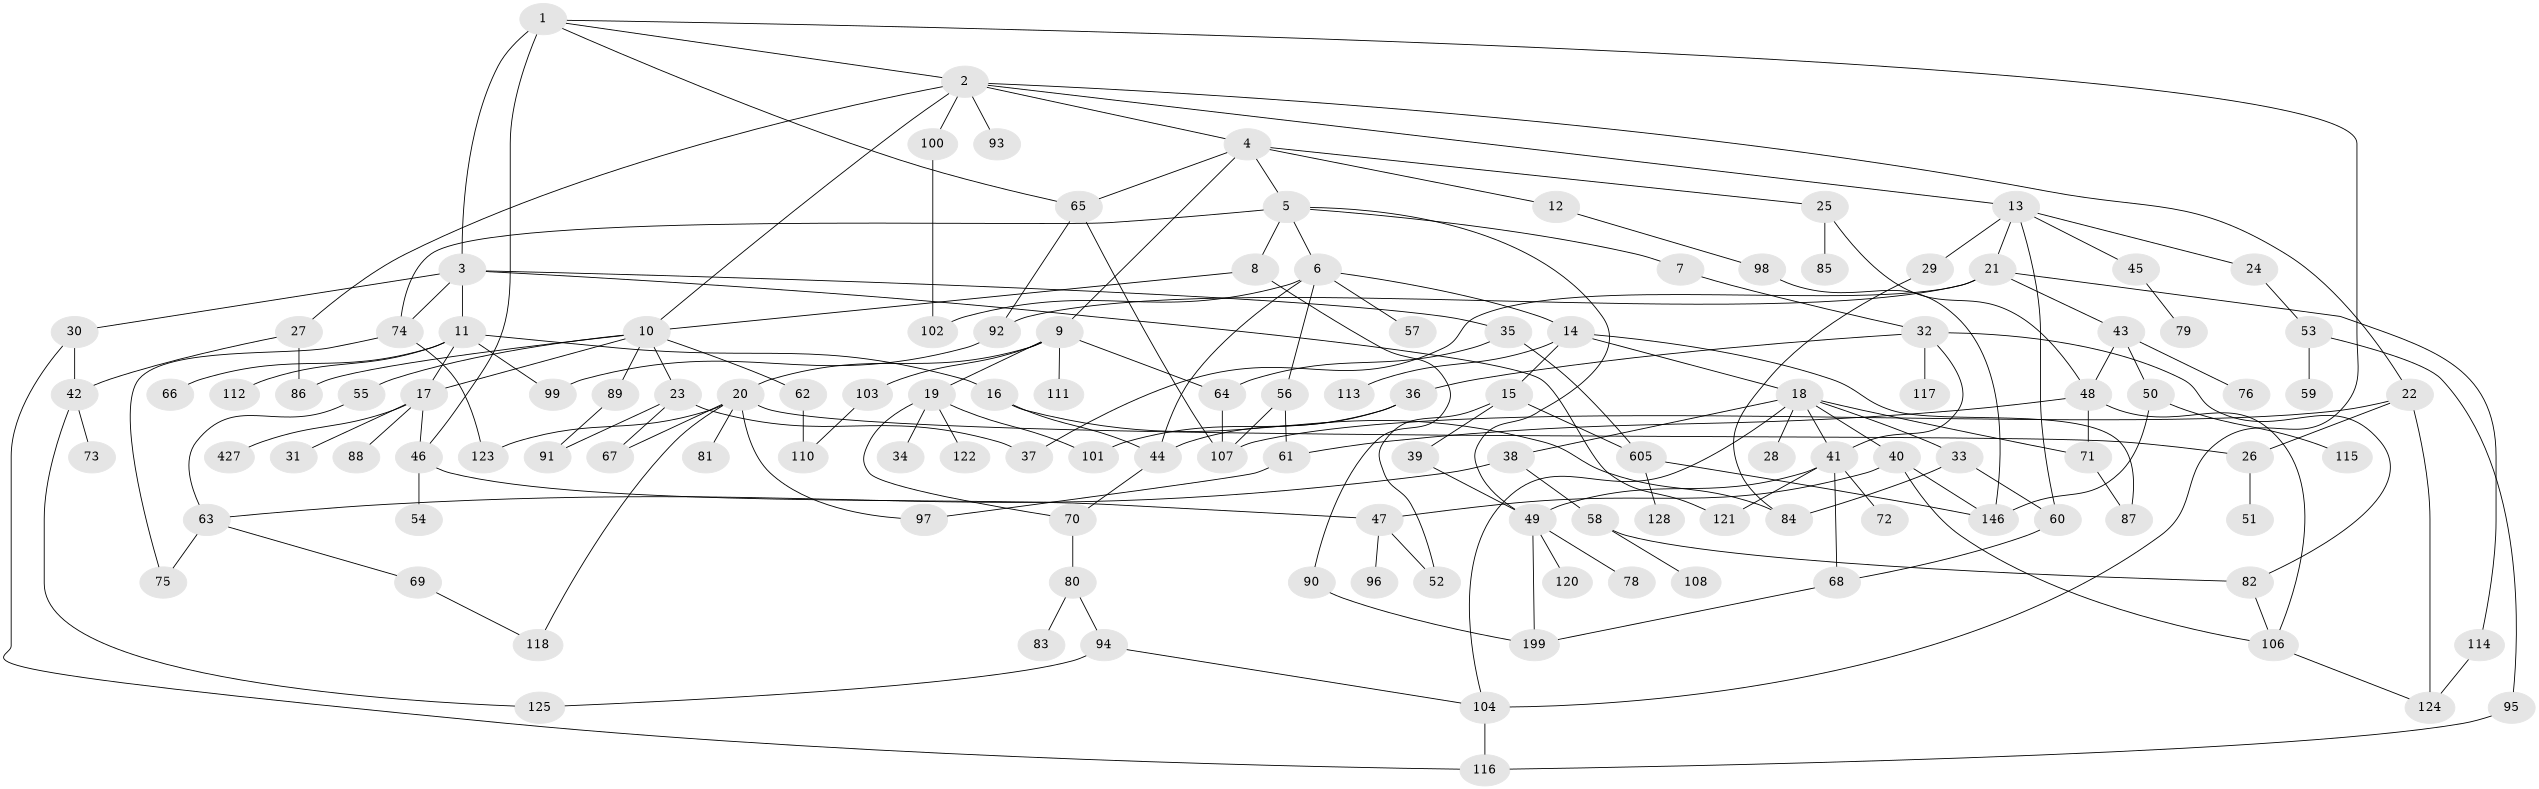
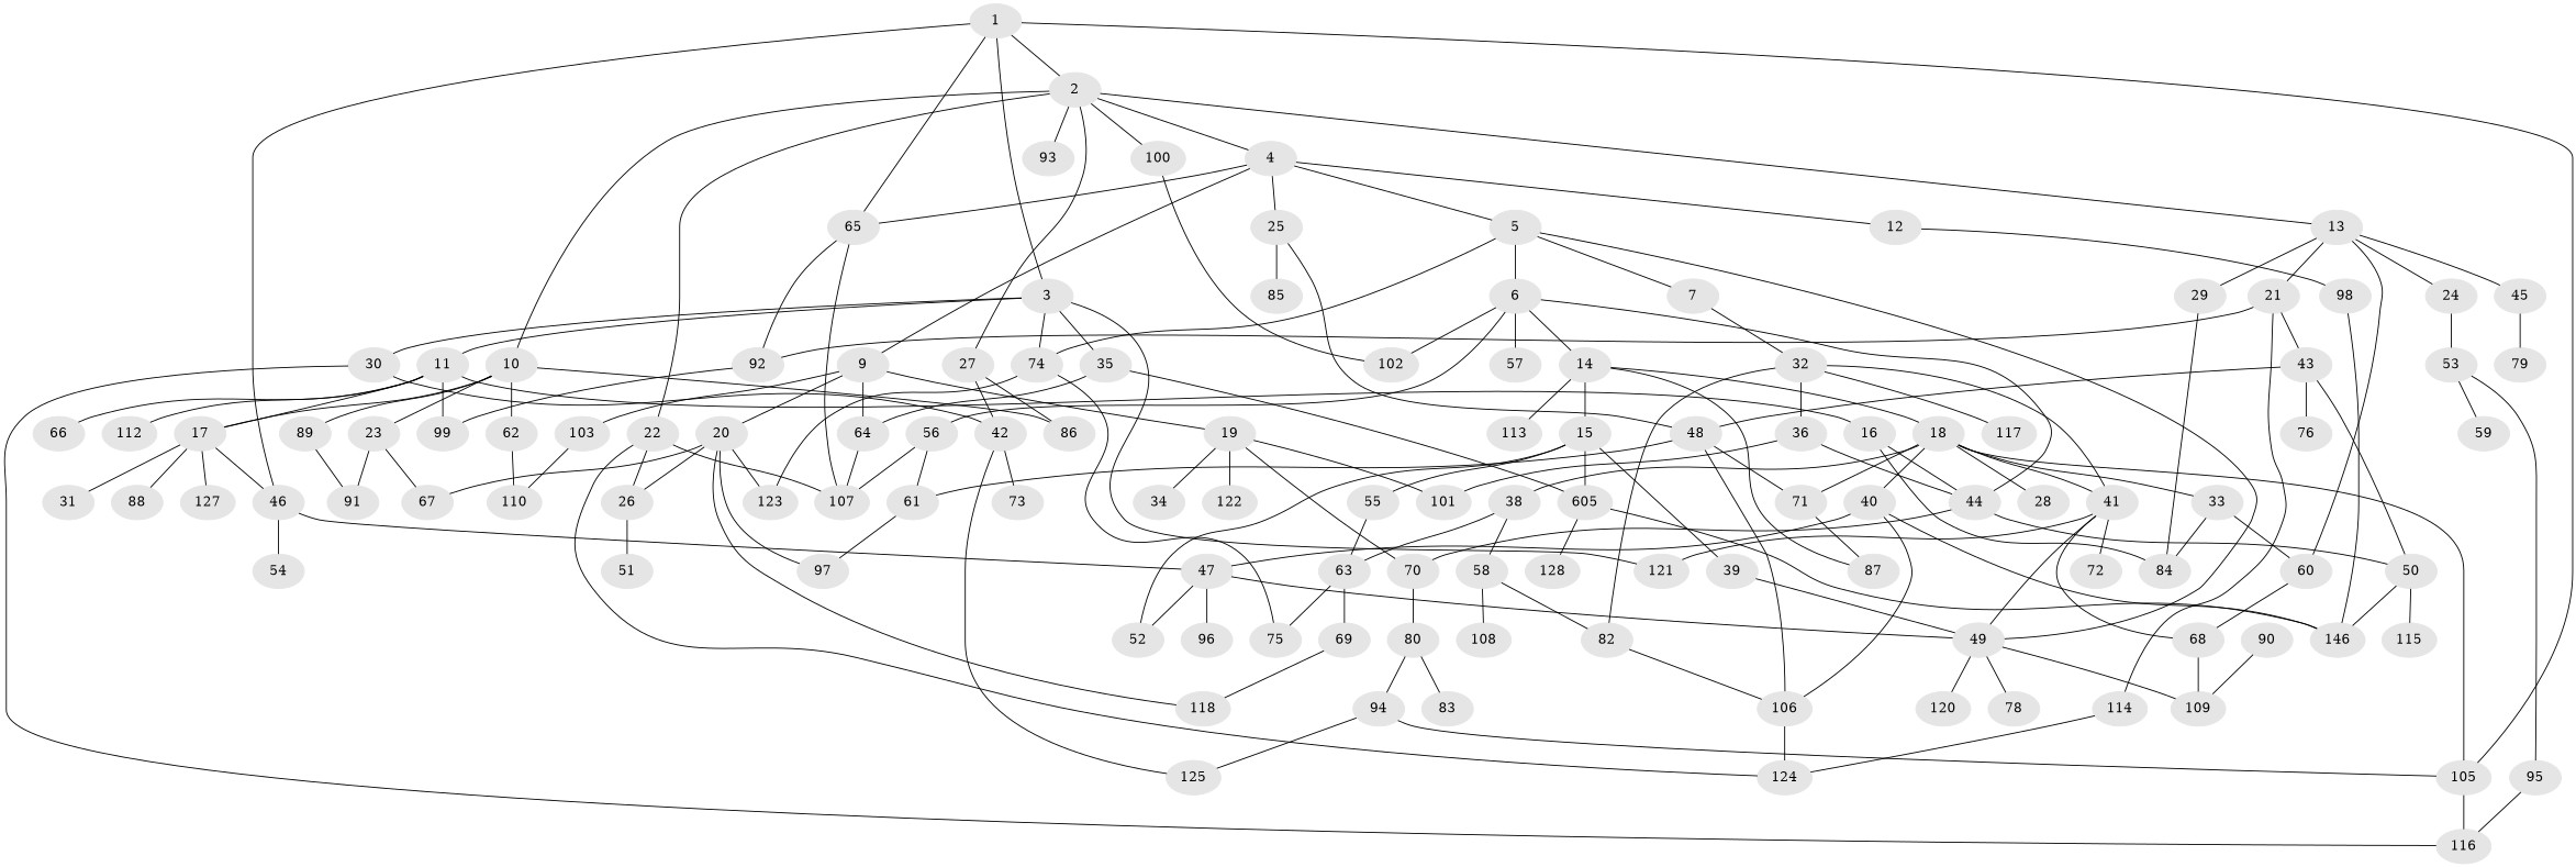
  graph {
    node [color=gray90 style=filled]
    1
    2
    3
    46
    65
-   104
+   104 [label=105]
    4
    10
    13
    22
    27
    93
    100
    11
    30
    35
    74
    121
    47
    54
    92
    107
    116
    5
    9
    12
    25
    17
    23
    62
    86
    89
    21
    24
    29
    45
    60
    26
    124
    42
    102
    16
    66
    99
    112
    64
    n47 [label=605]
    123
    75
    6
    7
-   8
    49
    19
    20
    103
-   111
    98
    48
    85
    14
    44
    56
    57
    32
    90
    78
-   109 [label=199]
+   109
    120
    15
    18
    87
    113
    70
    50
    61
    41
    36
    82
    117
    34
    101
    122
    67
-   81
    97
    118
    110
    31
    88
-   127 [label=427]
-   37
+   127
    91
    84
    n95 [label=146]
    43
    114
    53
    79
    68
    39
    52
    55
    28
    33
    38
    40
    71
    63
    128
    58
    106
    72
    80
    51
    76
    59
    95
    73
    125
    108
    69
    96
    115
    83
    94
    1 -- 2
    1 -- 3
    1 -- 46
    1 -- 65
    1 -- 104
    2 -- 4
    2 -- 10
    2 -- 13
    2 -- 22
    2 -- 27
    2 -- 93
    2 -- 100
    3 -- 11
    3 -- 30
    3 -- 35
    3 -- 74
    3 -- 121
    46 -- 47
    46 -- 54
    65 -- 92
    65 -- 107
    104 -- 116
    4 -- 65
    4 -- 5
    4 -- 9
    4 -- 12
    4 -- 25
    10 -- 17
    10 -- 23
    10 -- 62
    10 -- 86
    10 -- 89
    13 -- 21
    13 -- 24
    13 -- 29
    13 -- 45
    13 -- 60
    22 -- 107
    22 -- 26
    22 -- 124
    27 -- 86
    27 -- 42
    100 -- 102
    11 -- 17
    11 -- 16
    11 -- 66
    11 -- 99
    11 -- 112
    30 -- 116
    30 -- 42
    35 -- 64
    35 -- n47
    74 -- 123
    74 -- 75
+   47 -- 49
    47 -- 52
    47 -- 96
    92 -- 99
    5 -- 74
    5 -- 6
    5 -- 7
-   5 -- 8
    5 -- 49
    9 -- 64
    9 -- 19
    9 -- 20
    9 -- 103
-   9 -- 111
    12 -- 98
    25 -- 48
    25 -- 85
    17 -- 46
    17 -- 31
    17 -- 88
    17 -- 127
    23 -- 67
-   23 -- 37
    23 -- 91
    62 -- 110
    89 -- 91
    21 -- 92
-   21 -- 37
    21 -- 43
    21 -- 114
    24 -- 53
    29 -- 84
    45 -- 79
    60 -- 68
    26 -- 51
    42 -- 73
    42 -- 125
    16 -- 44
    16 -- 84
    64 -- 107
    n47 -- n95
    n47 -- 128
    6 -- 102
    6 -- 14
    6 -- 44
    6 -- 56
    6 -- 57
    7 -- 32
-   8 -- 10
-   8 -- 90
    49 -- 78
    49 -- 109
    49 -- 120
    19 -- 70
    19 -- 34
    19 -- 101
    19 -- 122
    20 -- 26
    20 -- 123
    20 -- 67
-   20 -- 81
    20 -- 97
    20 -- 118
    103 -- 110
    98 -- n95
    48 -- 61
    48 -- 71
    48 -- 106
    14 -- 15
    14 -- 18
    14 -- 87
    14 -- 113
    44 -- 70
+   44 -- 50
    56 -- 107
    56 -- 61
    32 -- 41
    32 -- 36
    32 -- 82
    32 -- 117
    90 -- 109
    15 -- n47
    15 -- 39
    15 -- 52
-   10 -- 55
+   15 -- 55
    18 -- 104
    18 -- 41
    18 -- 28
    18 -- 33
    18 -- 38
    18 -- 40
    18 -- 71
    70 -- 80
    50 -- n95
    50 -- 115
    61 -- 97
    41 -- 121
    41 -- 49
    41 -- 68
    41 -- 72
    36 -- 44
    36 -- 101
    82 -- 106
    43 -- 48
    43 -- 50
    43 -- 76
    114 -- 124
    53 -- 59
    53 -- 95
    68 -- 109
    39 -- 49
    55 -- 63
    33 -- 60
    33 -- 84
    38 -- 63
    38 -- 58
    40 -- 47
    40 -- n95
    40 -- 106
    71 -- 87
    63 -- 75
    63 -- 69
    58 -- 82
    58 -- 108
    106 -- 124
    80 -- 83
    80 -- 94
    95 -- 116
    69 -- 118
    94 -- 104
    94 -- 125
  }
